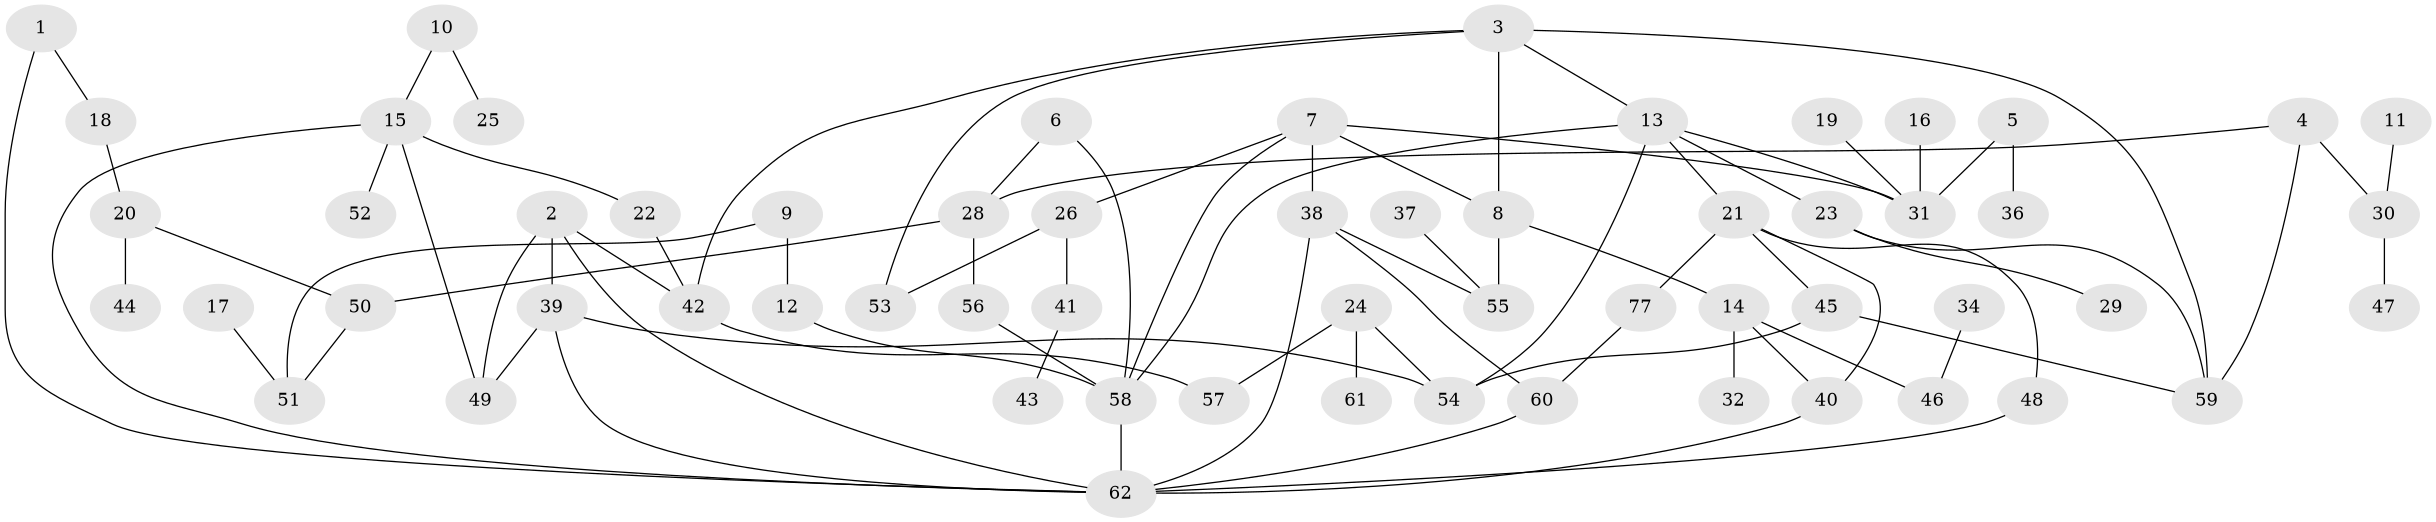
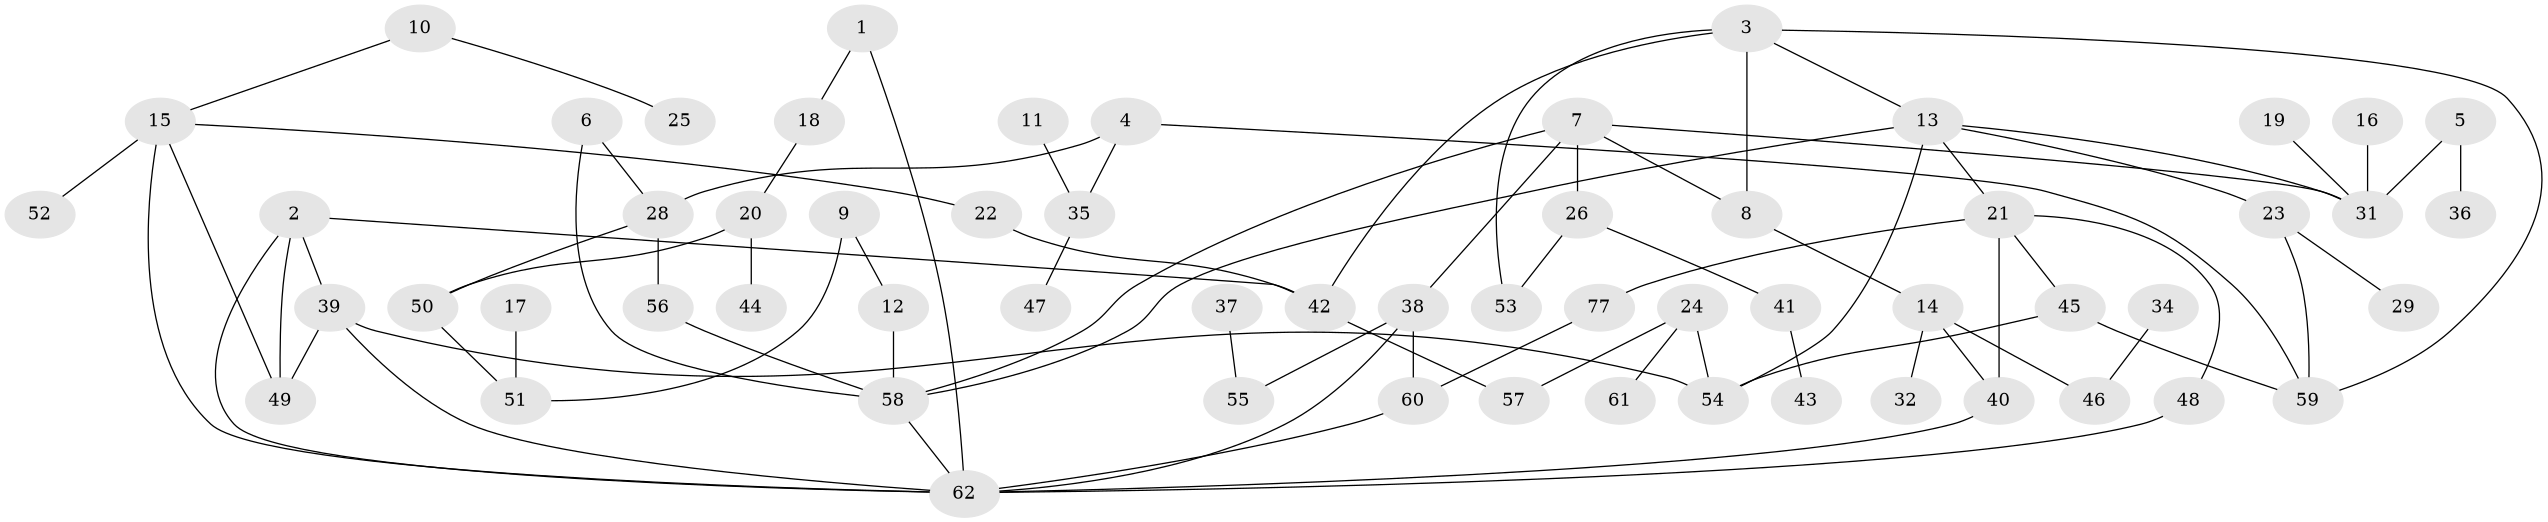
  graph {
    node [color=gray90 style=filled]
    edge [weight=1.0]
    1
    18
    62
    20
    2
    39
    42
    49
    15
    22
    52
    54
    57
    3
    8
    13
    53
    59
    14
    55
    31
    58
    21
    23
    4
    28
-   35 [label=30]
+   35
    50
    56
    47
    5
    36
    6
    7
    26
    38
    41
    60
    32
    40
    46
    9
    12
    51
    10
    25
    11
    n48 [label=77]
    45
    48
    29
    16
    17
    44
    19
    24
    61
    43
    34
    37
    1 -- 18
    1 -- 62
    18 -- 20
    20 -- 50
    20 -- 44
    2 -- 62
    2 -- 39
    2 -- 42
    2 -- 49
    39 -- 62
    39 -- 49
    39 -- 54
    42 -- 57
    15 -- 62
    15 -- 49
    15 -- 22
    15 -- 52
    22 -- 42
    3 -- 42
    3 -- 8
    3 -- 13
    3 -- 53
    3 -- 59
    8 -- 14
-   8 -- 55
    13 -- 54
    13 -- 31
    13 -- 58
    13 -- 21
    13 -- 23
    14 -- 32 [weight=2.0]
    14 -- 40
    14 -- 46
    58 -- 62
    21 -- 40
    21 -- n48
    21 -- 45
    21 -- 48
    23 -- 59
    23 -- 29
    4 -- 59
    4 -- 28
    4 -- 35
    28 -- 50
    28 -- 56
    35 -- 47
    50 -- 51
    56 -- 58
    5 -- 31
    5 -- 36
    6 -- 58
    6 -- 28
    7 -- 8
    7 -- 31
    7 -- 58
    7 -- 26
    7 -- 38
    26 -- 53
    26 -- 41
    38 -- 62
    38 -- 55
    38 -- 60
    41 -- 43
    60 -- 62
    40 -- 62
    9 -- 12
    9 -- 51
    12 -- 58
    10 -- 15
    10 -- 25
    11 -- 35
    n48 -- 60
    45 -- 54
    45 -- 59
    48 -- 62
    16 -- 31
    17 -- 51
    19 -- 31
    24 -- 54
    24 -- 57
    24 -- 61
    34 -- 46
    37 -- 55
  }
